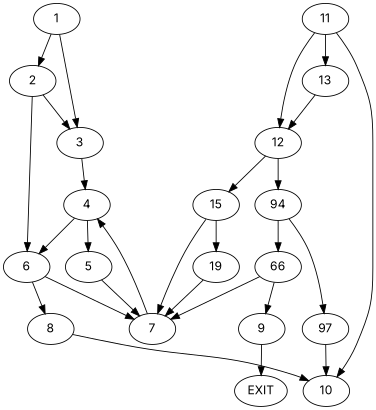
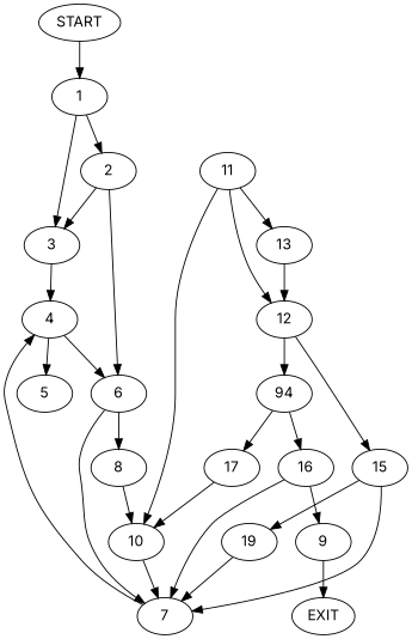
  digraph {
    fontname=Inter
    node [fontname=Inter]
    edge [fontname=Inter]
+   n1 [label=START]
    1
    2
    3
    n5 [label=EXIT]
    6
    4
    5
    7
    8
    10
    9
    11
    12
    13
    n16 [label=94]
    15
-   16 [label=66]
-   17 [label=97]
+   16
+   17
    n20 [label=19]
+   n1 -> 1
    1 -> 2
    1 -> 3
    2 -> 3
    2 -> 6
    3 -> 4
    6 -> 7
    6 -> 8
    4 -> 6
    4 -> 5
    7 -> 4
    8 -> 10
-   5 -> 7
+   10 -> 7
    9 -> n5
    11 -> 10
    11 -> 12
    11 -> 13
    12 -> n16
    12 -> 15
    13 -> 12
    n16 -> 16
    n16 -> 17
    15 -> 7
    15 -> n20
    16 -> 7
    16 -> 9
    17 -> 10
    n20 -> 7
  }
